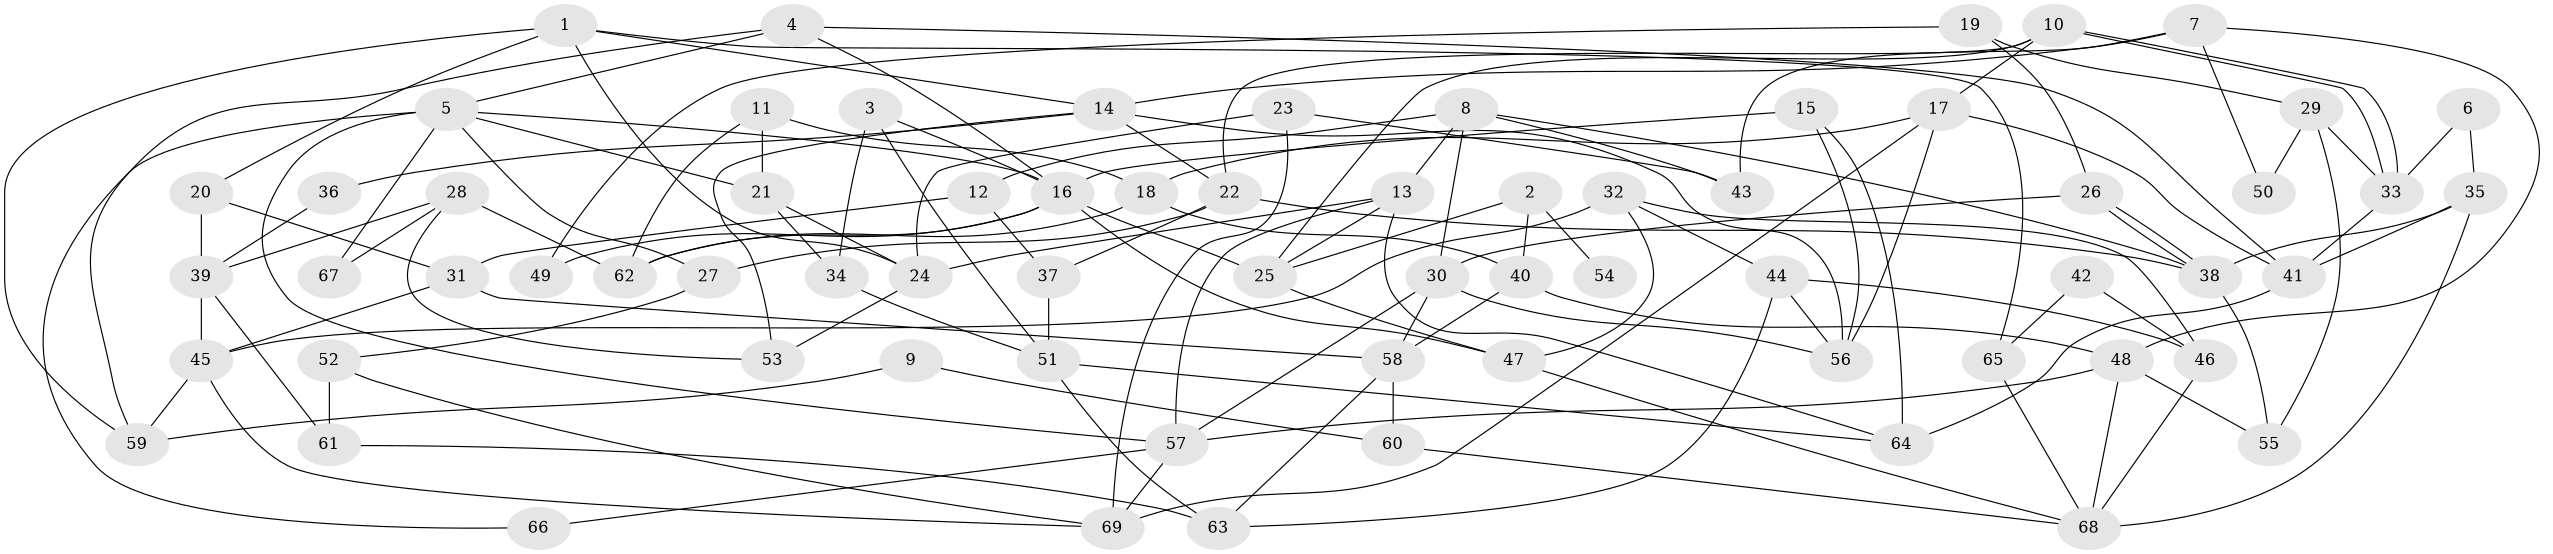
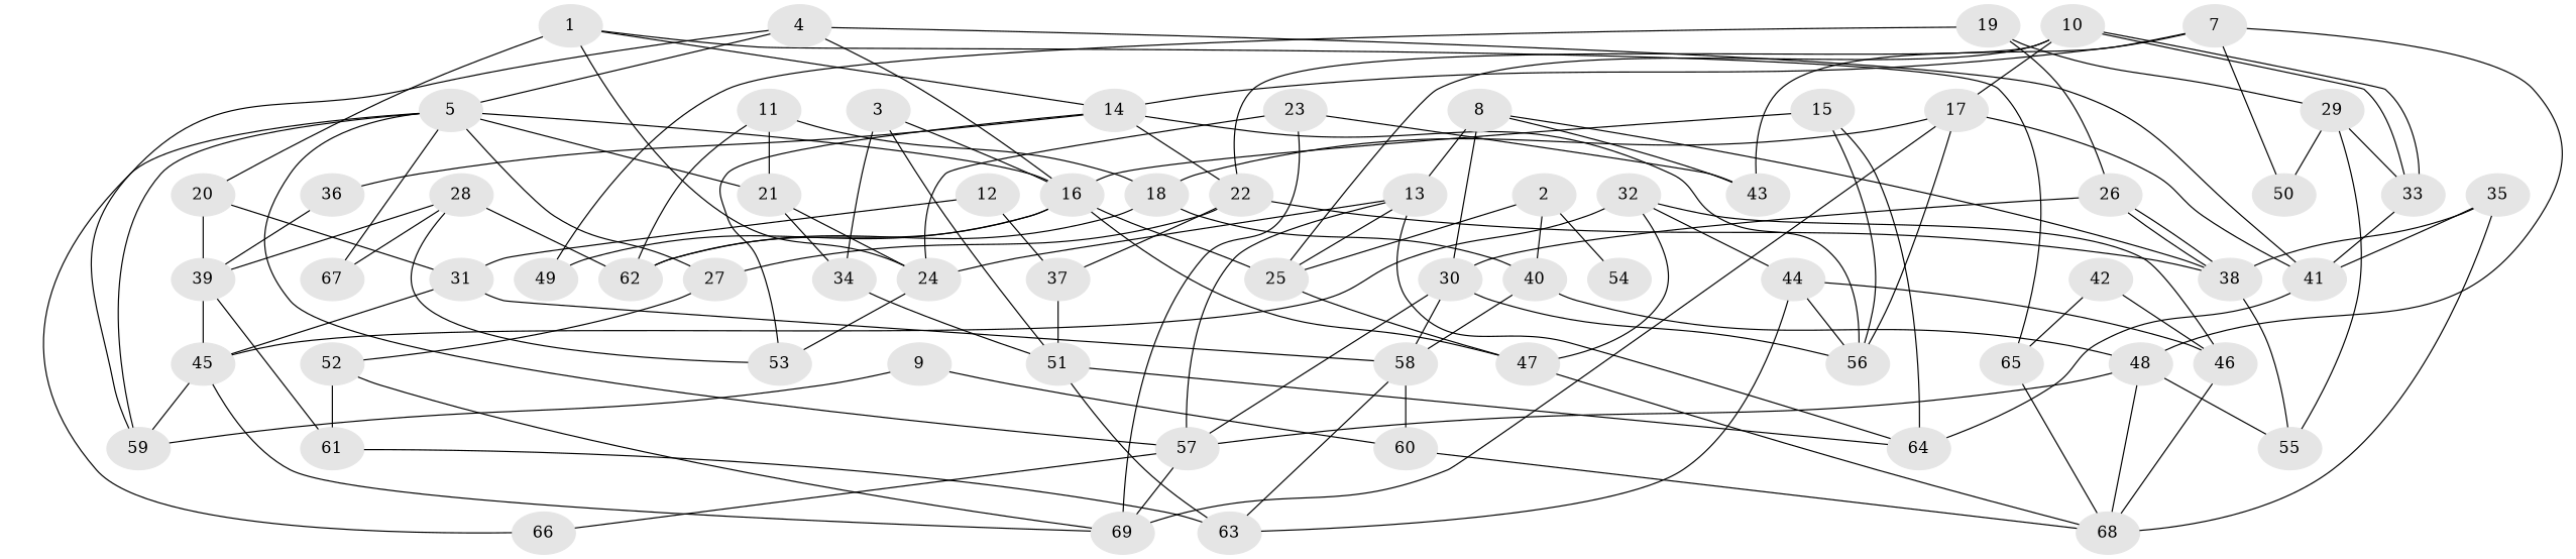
  graph {
    node [color=gray90 style=filled]
    1
    14
    20
    24
    59
    65
    22
    36
    53
    56
    31
    39
    68
    2
    25
    40
    54
    47
    48
    58
    3
    16
    34
    51
    62
    49
    64
    63
    4
    5
    41
    21
    27
    57
    66
    67
    15
    52
    69
-   6
    33
    35
    38
    7
    43
    50
    55
    8
    12
    13
    30
    37
    9
    60
    10
    17
    18
    11
    45
    28
    19
    26
    29
    61
    23
    32
    44
    46
    42
    1 -- 14
    1 -- 20
    1 -- 24
-   1 -- 59
+   5 -- 59
    1 -- 65
    14 -- 22
    14 -- 36
    14 -- 53
    14 -- 56
    20 -- 31
    20 -- 39
    24 -- 53
    65 -- 68
    22 -- 27
    22 -- 38
    22 -- 37
    36 -- 39
    31 -- 58
    31 -- 45
    39 -- 45
    39 -- 61
    2 -- 25
    2 -- 40
    2 -- 54
    25 -- 47
    40 -- 48
    40 -- 58
    47 -- 68
    48 -- 68
    48 -- 57
    48 -- 55
    58 -- 63
    58 -- 60
    3 -- 16
    3 -- 34
    3 -- 51
    16 -- 25
    16 -- 47
    16 -- 62
    16 -- 49
    34 -- 51
    51 -- 64
    51 -- 63
    4 -- 59
    4 -- 16
    4 -- 5
    4 -- 41
    5 -- 16
    5 -- 21
    5 -- 27
    5 -- 57
    5 -- 66
    5 -- 67
    41 -- 64
    21 -- 24
    21 -- 34
    27 -- 52
    57 -- 66
    57 -- 69
    15 -- 56
    15 -- 16
    15 -- 64
    52 -- 69
    52 -- 61
-   6 -- 33
-   6 -- 35
    33 -- 41
    35 -- 68
    35 -- 41
    35 -- 38
    38 -- 55
    7 -- 14
    7 -- 48
    7 -- 43
    7 -- 50
    8 -- 38
    8 -- 43
-   8 -- 12
    8 -- 13
    8 -- 30
    12 -- 31
    12 -- 37
    13 -- 24
    13 -- 25
    13 -- 64
    13 -- 57
    30 -- 56
    30 -- 58
    30 -- 57
    37 -- 51
    9 -- 59
    9 -- 60
    60 -- 68
    10 -- 22
    10 -- 25
    10 -- 33
    10 -- 33
    10 -- 17
    17 -- 56
    17 -- 41
    17 -- 69
    17 -- 18
    18 -- 40
    18 -- 62
    11 -- 62
    11 -- 21
    11 -- 18
    45 -- 59
    45 -- 69
    28 -- 53
    28 -- 39
    28 -- 62
    28 -- 67
    19 -- 49
    19 -- 26
    19 -- 29
    26 -- 38
    26 -- 38
    26 -- 30
    29 -- 33
    29 -- 50
    29 -- 55
    61 -- 63
    23 -- 24
    23 -- 69
    23 -- 43
    32 -- 47
    32 -- 45
    32 -- 44
    32 -- 46
    44 -- 56
    44 -- 63
    44 -- 46
    46 -- 68
    42 -- 65
    42 -- 46
  }
